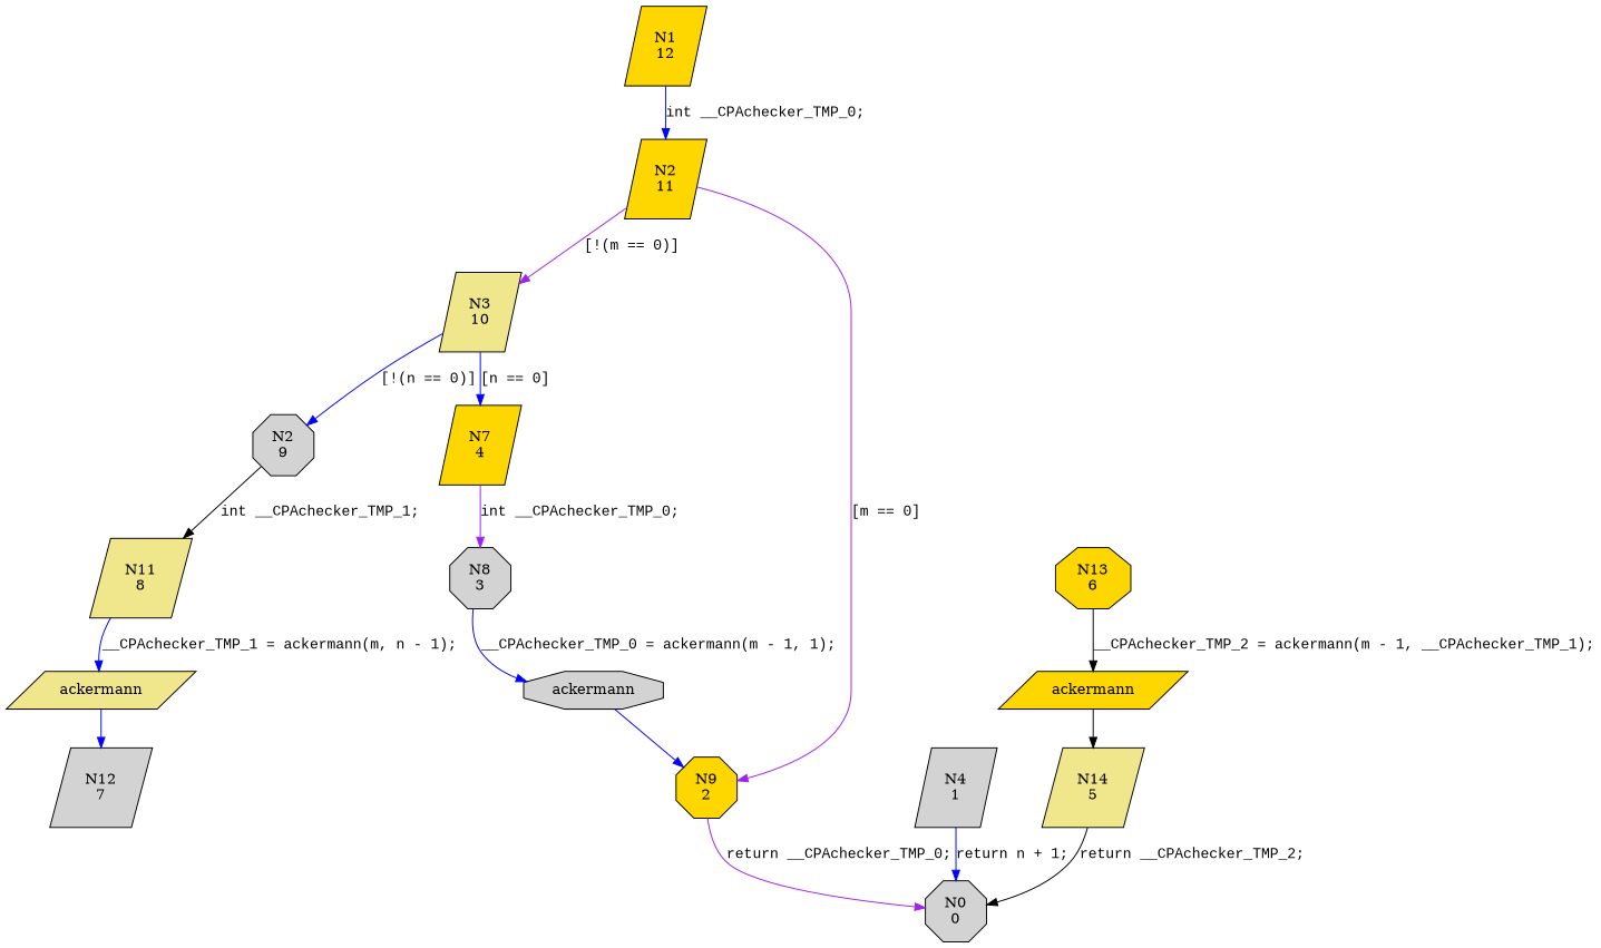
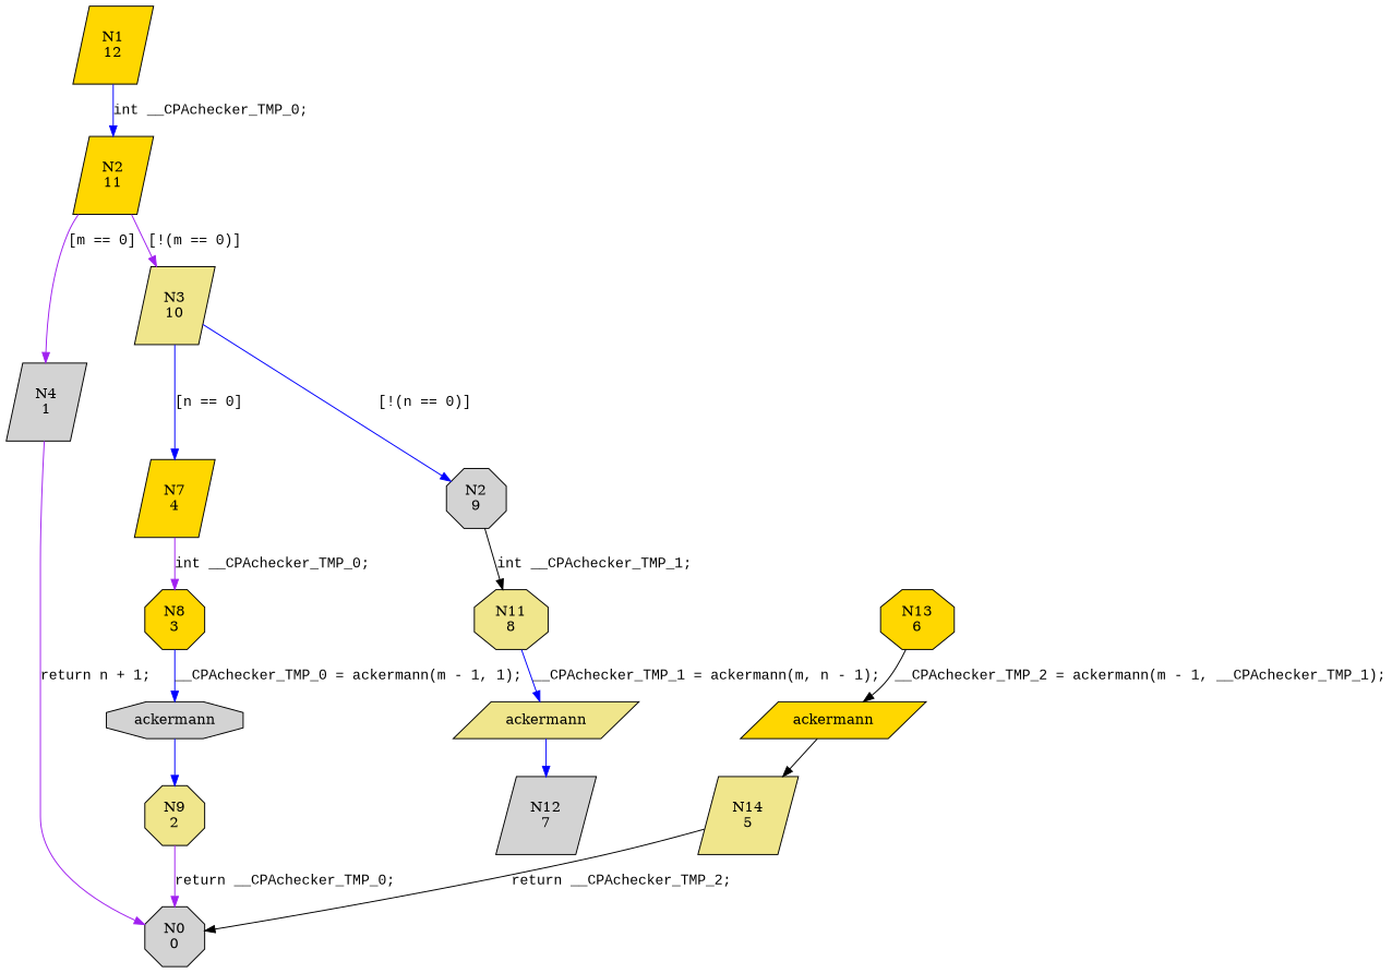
  digraph {
    node [fillcolor=gold shape=parallelogram style=filled]
    edge [color=blue fontname="Courier New"]
    n1 [label="N1\n12"]
    n2 [label="N2\n11"]
    n3 [fillcolor=lightgrey label="N4\n1"]
    n4 [fillcolor=khaki label="N3\n10"]
    n5 [fillcolor=lightgrey label="N0\n0" shape=octagon]
    n6 [label="N7\n4"]
    n7 [fillcolor=lightgrey label="N2\n9" shape=octagon]
-   n8 [fillcolor=lightgrey label="N8\n3" shape=octagon]
-   n9 [fillcolor=khaki label="N11\n8"]
+   n8 [label="N8\n3" shape=octagon]
+   n9 [fillcolor=khaki label="N11\n8" shape=octagon]
    n10 [fillcolor=lightgrey label=ackermann shape=octagon]
    n11 [fillcolor=khaki label=ackermann]
    n12 [fillcolor=lightgrey label="N12\n7"]
    n13 [label="N13\n6" shape=octagon]
    n14 [label=ackermann]
    n15 [fillcolor=khaki label="N14\n5"]
-   n16 [label="N9\n2" shape=octagon]
+   n16 [fillcolor=khaki label="N9\n2" shape=octagon]
    n1 -> n2 [label="int __CPAchecker_TMP_0;"]
-   n2 -> n16 [color=purple label="[m == 0]"]
+   n2 -> n3 [color=purple label="[m == 0]"]
    n2 -> n4 [color=purple label="[!(m == 0)]"]
-   n3 -> n5 [label="return n + 1;"]
+   n3 -> n5 [color=purple label="return n + 1;"]
    n4 -> n6 [label="[n == 0]"]
    n4 -> n7 [label="[!(n == 0)]"]
    n6 -> n8 [color=purple label="int __CPAchecker_TMP_0;"]
    n7 -> n9 [color=black label="int __CPAchecker_TMP_1;"]
    n8 -> n10 [label="__CPAchecker_TMP_0 = ackermann(m - 1, 1);"]
    n9 -> n11 [label="__CPAchecker_TMP_1 = ackermann(m, n - 1);"]
    n10 -> n16
    n11 -> n12
    n13 -> n14 [color=black label="__CPAchecker_TMP_2 = ackermann(m - 1, __CPAchecker_TMP_1);"]
    n14 -> n15 [color=black]
    n15 -> n5 [color=black label="return __CPAchecker_TMP_2;"]
    n16 -> n5 [color=purple label="return __CPAchecker_TMP_0;"]
  }
